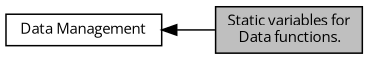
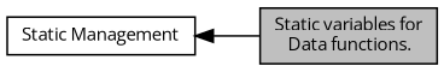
  digraph {
    rankdir=LR
    fontname="Open Sans"
    node [color=black fontname="Open Sans" fontsize=10 shape=record style=filled]
-   n1 [fillcolor=white height=0.2 label="Data Management" width=0.4]
+   n1 [fillcolor=white height=0.2 label="Static Management" width=0.4]
    n2 [fillcolor=grey75 fontcolor=black height=0.2 label="Static variables for\l Data functions." width=0.4]
    n1 -> n2 [dir=back fontname="Open Sans" fontsize=10 labelfontname=Helvetica labelfontsize=10 shape=plaintext style=solid]
  }
